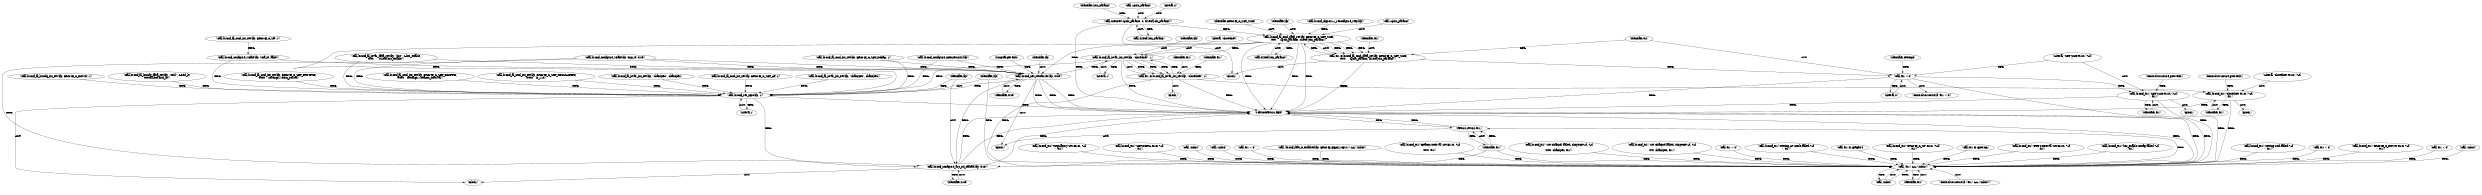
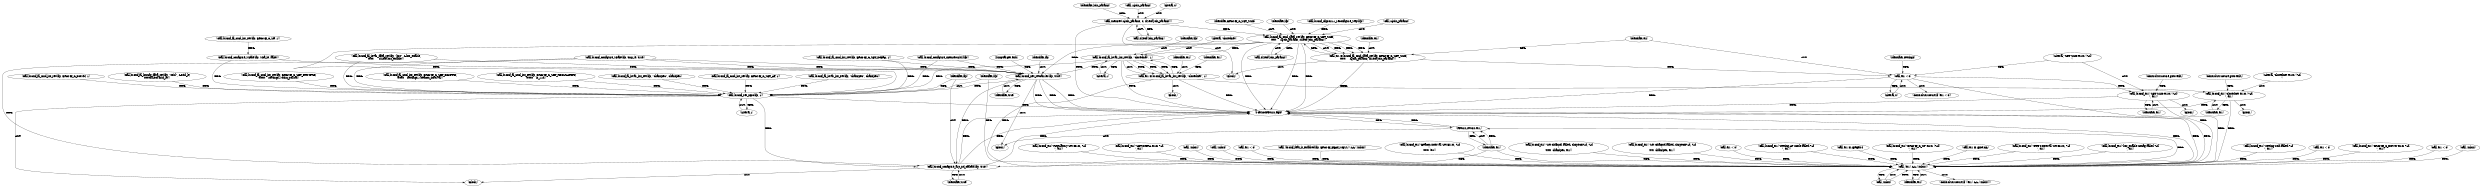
  digraph {
    n1 [label="(Call,memset(&join_params, 0, sizeof(join_params)))"]
    n2 [label="(Call,brcmf_fil_cmd_data_set(ifp, BRCMF_C_SET_SSID,\n\t\t\t\t\t     &join_params, sizeof(join_params)))"]
    n3 [label="(MethodReturn,RET)"]
    n4 [label="(Block,)"]
    n5 [label="(Call,sizeof(join_params))"]
    n6 [label="(Call,err = brcmf_fil_cmd_data_set(ifp, BRCMF_C_SET_SSID,\n\t\t\t\t\t     &join_params, sizeof(join_params)))"]
    n7 [label="(Call,brcmf_fil_iovar_int_set(ifp, \"closednet\", 1))"]
    n8 [label="(Call,brcmf_net_setcarrier(ifp, true))"]
    n9 [label="(Call,brcmf_set_mpc(ifp, 1))"]
    n10 [label="(Call,sizeof(join_params))"]
    n11 [label="(Return,return err;)"]
    n12 [label="(Call,err < 0)"]
    n13 [label="(Call,err = brcmf_fil_iovar_int_set(ifp, \"closednet\", 1))"]
    n14 [label="(Literal,1)"]
    n15 [label="(Block,)"]
    n16 [label="(Call,brcmf_configure_arp_nd_offload(ifp, true))"]
    n17 [label="(Identifier,true)"]
    n18 [label="(Literal,1)"]
    n19 [label="(Block,)"]
    n20 [label="(Call,brcmf_err(\"SET SSID error (%d)\n\", err))"]
    n21 [label="(Call,(err) && (!mbss))"]
    n22 [label="(ControlStructure,if (err < 0))"]
    n23 [label="(Literal,0)"]
    n24 [label="(Identifier,err)"]
    n25 [label="(Block,)"]
    n26 [label="(ControlStructure,if ((err) && (!mbss)))"]
    n27 [label="(Call,!mbss)"]
    n28 [label="(Identifier,err)"]
    n29 [label="(Identifier,err)"]
    n30 [label="(Call,brcmf_err(\"closednet error (%d)\n\", err))"]
    n31 [label="(Block,)"]
    n32 [label="(Block,)"]
    n33 [label="(Identifier,err)"]
    n34 [label="(Identifier,true)"]
    n35 [label="(Call,brcmf_err(\"setting ssid failed %d\n\", err))"]
    n36 [label="(Identifier,ifp)"]
    n37 [label="(Identifier,BRCMF_C_SET_SSID)"]
    n38 [label="(Call,err < 0)"]
    n39 [label="(Call,brcmf_err(\"BRCMF_C_DOWN error %d\n\", err))"]
    n40 [label="(Identifier,ifp)"]
    n41 [label="(Literal,\"SET SSID error (%d)\n\")"]
    n42 [label="(JumpTarget,exit:)"]
    n43 [label="(Call,err < 0)"]
    n44 [label="(Call,brcmf_fil_cmd_int_set(ifp, BRCMF_C_SET_BCNPRD,\n\t\t\t\t\t\t    settings->beacon_interval))"]
    n45 [label="(Identifier,ifp)"]
    n46 [label="(Identifier,ifp)"]
    n47 [label="(Call,!mbss)"]
    n48 [label="(Call,brcmf_fil_cmd_int_set(ifp, BRCMF_C_SET_REGULATORY,\n\t\t\t\t\t\t    is_11d))"]
    n49 [label="(Call,brcmf_err(\"Regulatory Set Error, %d\n\", err))"]
    n50 [label="(Call,brcmf_cfg80211_reconfigure_wep(ifp))"]
    n51 [label="(Call,brcmf_fil_iovar_int_set(ifp, \"chanspec\", chanspec))"]
    n52 [label="(ControlStructure,goto exit;)"]
    n53 [label="(Call,brcmf_err(\"SET INFRA error %d\n\", err))"]
    n54 [label="(Call,brcmf_fil_cmd_int_set(ifp, BRCMF_C_SET_AP, 1))"]
    n55 [label="(Literal,\"closednet\")"]
    n56 [label="(Call,brcmf_fil_iovar_int_set(ifp, \"chanspec\", chanspec))"]
    n57 [label="(Call,brcmf_configure_opensecurity(ifp))"]
    n58 [label="(Identifier,join_params)"]
    n59 [label="(ControlStructure,goto exit;)"]
    n60 [label="(Call,!mbss)"]
    n61 [label="(Literal,\"closednet error (%d)\n\")"]
    n62 [label="(Call,!mbss)"]
    n63 [label="(Call,brcmf_configure_wpaie(ifp, wpa_ie, false))"]
    n64 [label="(Identifier,err)"]
    n65 [label="(Identifier,err)"]
    n66 [label="(Identifier,err)"]
    n67 [label="(Call,brcmf_fil_cmd_int_set(ifp, BRCMF_C_SET_INFRA, 1))"]
-   n68 [label="(Call,brcmf_fil_bsscfg_int_set(ifp, BRCMF_C_DOWN, 1))"]
+   n68 [label="(Call,brcmf_fil_cmd_int_set(ifp, BRCMF_C_DOWN, 1))"]
    n69 [label="(Call,brcmf_fil_bsscfg_data_set(ifp, \"ssid\", &ssid_le,\n\t\t\t\t\t\tsizeof(ssid_le)))"]
    n70 [label="(Call,err < 0)"]
    n71 [label="(Call,brcmf_fil_cmd_int_set(ifp, BRCMF_C_UP, 1))"]
    n72 [label="(Identifier,err)"]
    n73 [label="(Call,(brcmf_feat_is_enabled(ifp, BRCMF_FEAT_MBSS)) && (!mbss))"]
    n74 [label="(Call,&join_params)"]
    n75 [label="(Call,brcmf_err(\"Beacon Interval Set Error, %d\n\",\n\t\t\t\t\t  err))"]
    n76 [label="(Identifier,ifp)"]
    n77 [label="(Call,brcmf_configure_wpaie(ifp, tmp_ie, true))"]
    n78 [label="(Call,brcmf_err(\"Set Channel failed: chspec=%d, %d\n\",\n\t\t\t\t\t  chanspec, err))"]
    n79 [label="(Call,brcmf_err(\"Set Channel failed: chspec=%d, %d\n\",\n\t\t\t\t  chanspec, err))"]
    n80 [label="(Call,err < 0)"]
    n81 [label="(Identifier,settings)"]
    n82 [label="(Call,brcmf_err(\"setting AP mode failed %d\n\", err))"]
    n83 [label="(Call,&join_params)"]
    n84 [label="(Call,err = -EPERM)"]
    n85 [label="(Call,brcmf_err(\"BRCMF_C_UP error (%d)\n\", err))"]
    n86 [label="(Call,brcmf_fil_cmd_int_set(ifp, BRCMF_C_SET_DTIMPRD,\n\t\t\t\t\t\t    settings->dtim_period))"]
    n87 [label="(Call,brcmf_fil_iovar_data_set(ifp, \"bss\", &bss_enable,\n\t\t\t\t\t       sizeof(bss_enable)))"]
    n88 [label="(Call,err = -EINVAL)"]
    n89 [label="(Call,brcmf_err(\"DTIM Interval Set Error, %d\n\", err))"]
    n90 [label="(Call,brcmf_err(\"bss_enable config failed %d\n\", err))"]
    n91 [label="(Literal,0)"]
    n1 -> n2 [label="DDG: "]
    n1 -> n3 [label="DDG: "]
    n1 -> n4 [label="AST: "]
    n1 -> n5 [label="CFG: "]
    n2 -> n3 [label="DDG: "]
    n2 -> n3 [label="DDG: "]
    n2 -> n3 [label="DDG: "]
    n2 -> n6 [label="AST: "]
    n2 -> n6 [label="DDG: "]
    n2 -> n6 [label="DDG: "]
    n2 -> n6 [label="DDG: "]
    n2 -> n7 [label="DDG: "]
    n2 -> n8 [label="DDG: "]
    n2 -> n9 [label="DDG: "]
    n2 -> n10 [label="CFG: "]
    n3 -> n11 [label="CFG: "]
    n5 -> n1 [label="AST: "]
    n6 -> n2 [label="CFG: "]
    n6 -> n3 [label="DDG: "]
    n6 -> n4 [label="AST: "]
    n6 -> n12 [label="DDG: "]
    n7 -> n3 [label="DDG: "]
    n7 -> n8 [label="DDG: "]
    n7 -> n9 [label="DDG: "]
    n7 -> n13 [label="AST: "]
    n7 -> n13 [label="DDG: "]
    n7 -> n13 [label="DDG: "]
    n7 -> n13 [label="DDG: "]
    n7 -> n14 [label="CFG: "]
    n8 -> n3 [label="DDG: "]
    n8 -> n3 [label="DDG: "]
    n8 -> n3 [label="DDG: "]
    n8 -> n9 [label="DDG: "]
    n8 -> n15 [label="AST: "]
    n8 -> n16 [label="DDG: "]
    n8 -> n17 [label="CFG: "]
    n9 -> n3 [label="DDG: "]
    n9 -> n16 [label="DDG: "]
    n9 -> n18 [label="CFG: "]
    n9 -> n19 [label="AST: "]
    n10 -> n2 [label="AST: "]
    n11 -> n3 [label="DDG: "]
    n11 -> n15 [label="AST: "]
    n11 -> n29 [label="CFG: "]
    n12 -> n3 [label="DDG: "]
    n12 -> n20 [label="DDG: "]
    n12 -> n21 [label="DDG: "]
    n12 -> n22 [label="AST: "]
    n12 -> n23 [label="CFG: "]
    n13 -> n3 [label="DDG: "]
    n13 -> n7 [label="CFG: "]
    n13 -> n21 [label="DDG: "]
    n13 -> n30 [label="DDG: "]
    n13 -> n31 [label="AST: "]
    n14 -> n7 [label="AST: "]
    n16 -> n3 [label="DDG: "]
    n16 -> n3 [label="DDG: "]
    n16 -> n3 [label="DDG: "]
    n16 -> n19 [label="AST: "]
    n16 -> n34 [label="CFG: "]
    n17 -> n8 [label="AST: "]
    n18 -> n9 [label="AST: "]
    n20 -> n3 [label="DDG: "]
    n20 -> n21 [label="DDG: "]
    n20 -> n24 [label="CFG: "]
    n20 -> n25 [label="AST: "]
    n21 -> n3 [label="DDG: "]
    n21 -> n3 [label="DDG: "]
    n21 -> n3 [label="DDG: "]
    n21 -> n11 [label="DDG: "]
-   n26 -> n21 [label="AST: "]
+   n21 -> n26 [label="AST: "]
    n21 -> n27 [label="CFG: "]
    n21 -> n28 [label="CFG: "]
    n23 -> n12 [label="AST: "]
    n24 -> n20 [label="AST: "]
    n27 -> n21 [label="AST: "]
    n27 -> n21 [label="DDG: "]
    n28 -> n21 [label="AST: "]
    n29 -> n11 [label="AST: "]
    n29 -> n11 [label="DDG: "]
    n29 -> n16 [label="CFG: "]
    n29 -> n21 [label="CFG: "]
    n30 -> n3 [label="DDG: "]
    n30 -> n21 [label="DDG: "]
    n30 -> n32 [label="AST: "]
    n30 -> n33 [label="CFG: "]
    n33 -> n30 [label="AST: "]
    n34 -> n16 [label="AST: "]
    n35 -> n21 [label="DDG: "]
    n36 -> n8 [label="AST: "]
    n37 -> n2 [label="AST: "]
    n38 -> n21 [label="DDG: "]
    n39 -> n21 [label="DDG: "]
    n40 -> n2 [label="AST: "]
    n41 -> n12 [label="CFG: "]
    n41 -> n20 [label="AST: "]
    n42 -> n8 [label="CFG: "]
    n43 -> n21 [label="DDG: "]
    n44 -> n9 [label="DDG: "]
    n45 -> n9 [label="AST: "]
    n45 -> n21 [label="CFG: "]
    n46 -> n7 [label="AST: "]
    n47 -> n21 [label="DDG: "]
    n48 -> n9 [label="DDG: "]
    n49 -> n21 [label="DDG: "]
    n50 -> n2 [label="DDG: "]
    n51 -> n9 [label="DDG: "]
    n52 -> n20 [label="CFG: "]
    n53 -> n21 [label="DDG: "]
    n54 -> n9 [label="DDG: "]
    n55 -> n7 [label="AST: "]
    n56 -> n9 [label="DDG: "]
    n57 -> n8 [label="DDG: "]
    n57 -> n9 [label="DDG: "]
    n58 -> n1 [label="CFG: "]
    n59 -> n30 [label="CFG: "]
    n60 -> n21 [label="DDG: "]
    n61 -> n30 [label="AST: "]
    n62 -> n21 [label="DDG: "]
    n63 -> n8 [label="DDG: "]
    n63 -> n9 [label="DDG: "]
    n64 -> n13 [label="CFG: "]
    n65 -> n13 [label="AST: "]
    n66 -> n6 [label="CFG: "]
    n66 -> n12 [label="AST: "]
    n67 -> n8 [label="DDG: "]
    n67 -> n9 [label="DDG: "]
    n68 -> n9 [label="DDG: "]
    n69 -> n9 [label="DDG: "]
    n70 -> n21 [label="DDG: "]
    n71 -> n63 [label="DDG: "]
    n72 -> n6 [label="AST: "]
    n73 -> n21 [label="DDG: "]
    n74 -> n1 [label="AST: "]
    n75 -> n21 [label="DDG: "]
    n76 -> n9 [label="CFG: "]
    n76 -> n16 [label="AST: "]
    n77 -> n8 [label="DDG: "]
    n77 -> n8 [label="DDG: "]
    n77 -> n9 [label="DDG: "]
    n77 -> n16 [label="DDG: "]
    n78 -> n21 [label="DDG: "]
    n79 -> n21 [label="DDG: "]
    n80 -> n21 [label="DDG: "]
    n81 -> n12 [label="CFG: "]
    n82 -> n21 [label="DDG: "]
    n83 -> n2 [label="AST: "]
    n84 -> n21 [label="DDG: "]
    n85 -> n21 [label="DDG: "]
    n86 -> n9 [label="DDG: "]
    n87 -> n8 [label="DDG: "]
    n87 -> n9 [label="DDG: "]
    n88 -> n21 [label="DDG: "]
    n89 -> n21 [label="DDG: "]
    n90 -> n21 [label="DDG: "]
    n91 -> n1 [label="AST: "]
  }
